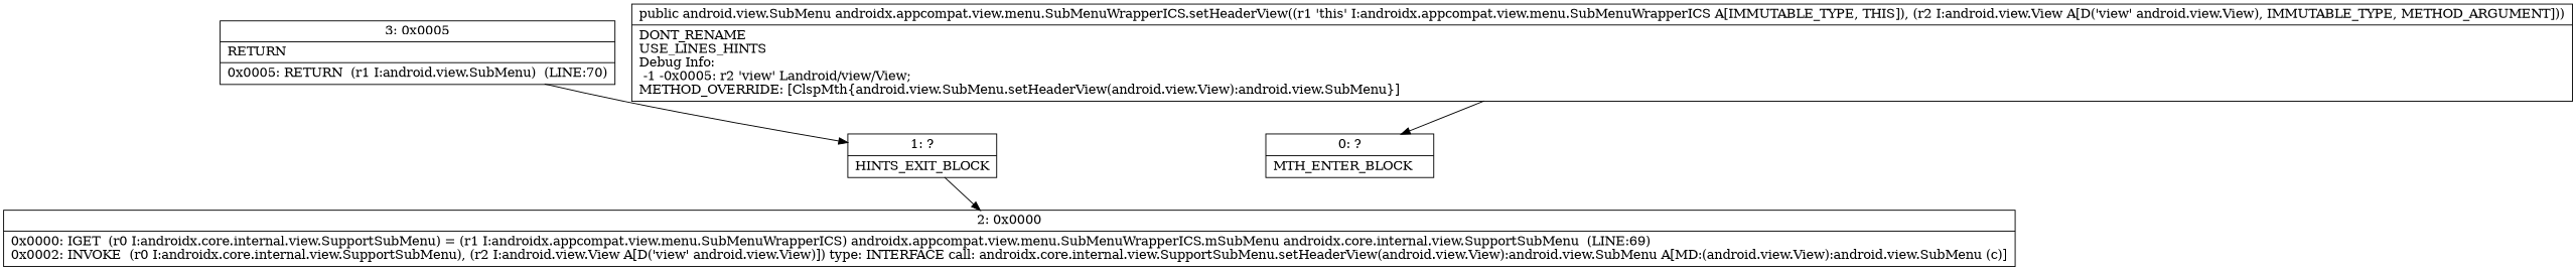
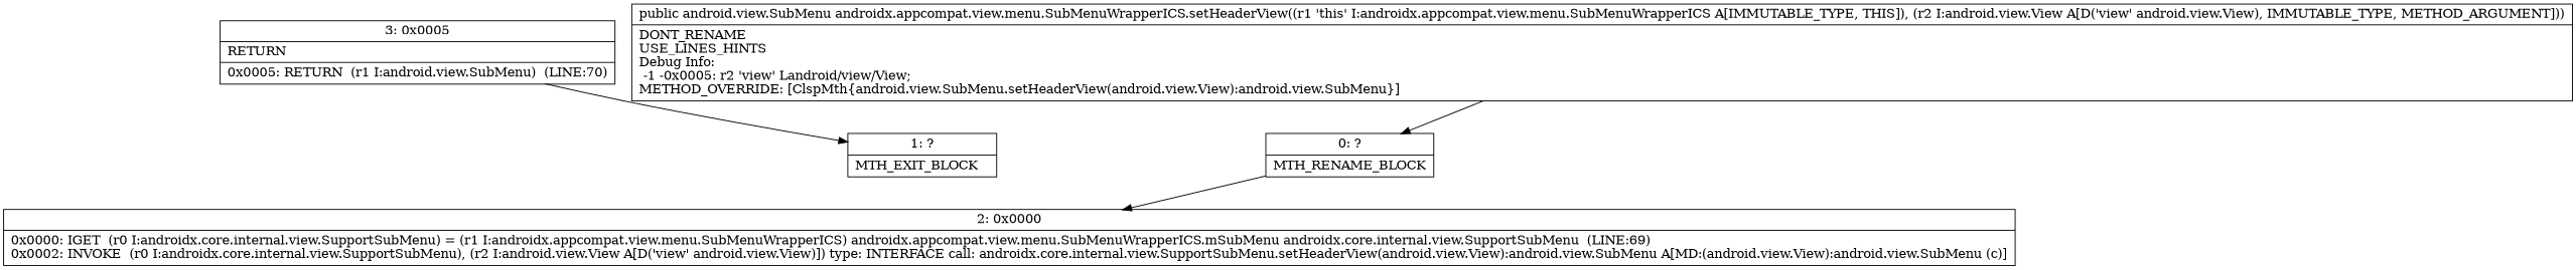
  digraph {
    node [shape=record]
-   n1 [label="{0\:\ ?|MTH_ENTER_BLOCK\l}"]
+   n1 [label="{0\:\ ?|MTH_RENAME_BLOCK\l}"]
    n2 [label="{2\:\ 0x0000|0x0000: IGET  (r0 I:androidx.core.internal.view.SupportSubMenu) = (r1 I:androidx.appcompat.view.menu.SubMenuWrapperICS) androidx.appcompat.view.menu.SubMenuWrapperICS.mSubMenu androidx.core.internal.view.SupportSubMenu  (LINE:69)\l0x0002: INVOKE  (r0 I:androidx.core.internal.view.SupportSubMenu), (r2 I:android.view.View A[D('view' android.view.View)]) type: INTERFACE call: androidx.core.internal.view.SupportSubMenu.setHeaderView(android.view.View):android.view.SubMenu A[MD:(android.view.View):android.view.SubMenu (c)]\l}"]
    n3 [label="{3\:\ 0x0005|RETURN\l|0x0005: RETURN  (r1 I:android.view.SubMenu)  (LINE:70)\l}"]
-   n4 [label="{1\:\ ?|HINTS_EXIT_BLOCK\l}"]
+   n4 [label="{1\:\ ?|MTH_EXIT_BLOCK\l}"]
    n5 [label="{public android.view.SubMenu androidx.appcompat.view.menu.SubMenuWrapperICS.setHeaderView((r1 'this' I:androidx.appcompat.view.menu.SubMenuWrapperICS A[IMMUTABLE_TYPE, THIS]), (r2 I:android.view.View A[D('view' android.view.View), IMMUTABLE_TYPE, METHOD_ARGUMENT]))  | DONT_RENAME\lUSE_LINES_HINTS\lDebug Info:\l  \-1 \-0x0005: r2 'view' Landroid\/view\/View;\lMETHOD_OVERRIDE: [ClspMth\{android.view.SubMenu.setHeaderView(android.view.View):android.view.SubMenu\}]\l}"]
-   n4 -> n2
+   n1 -> n2
    n3 -> n4
    n5 -> n1
  }
